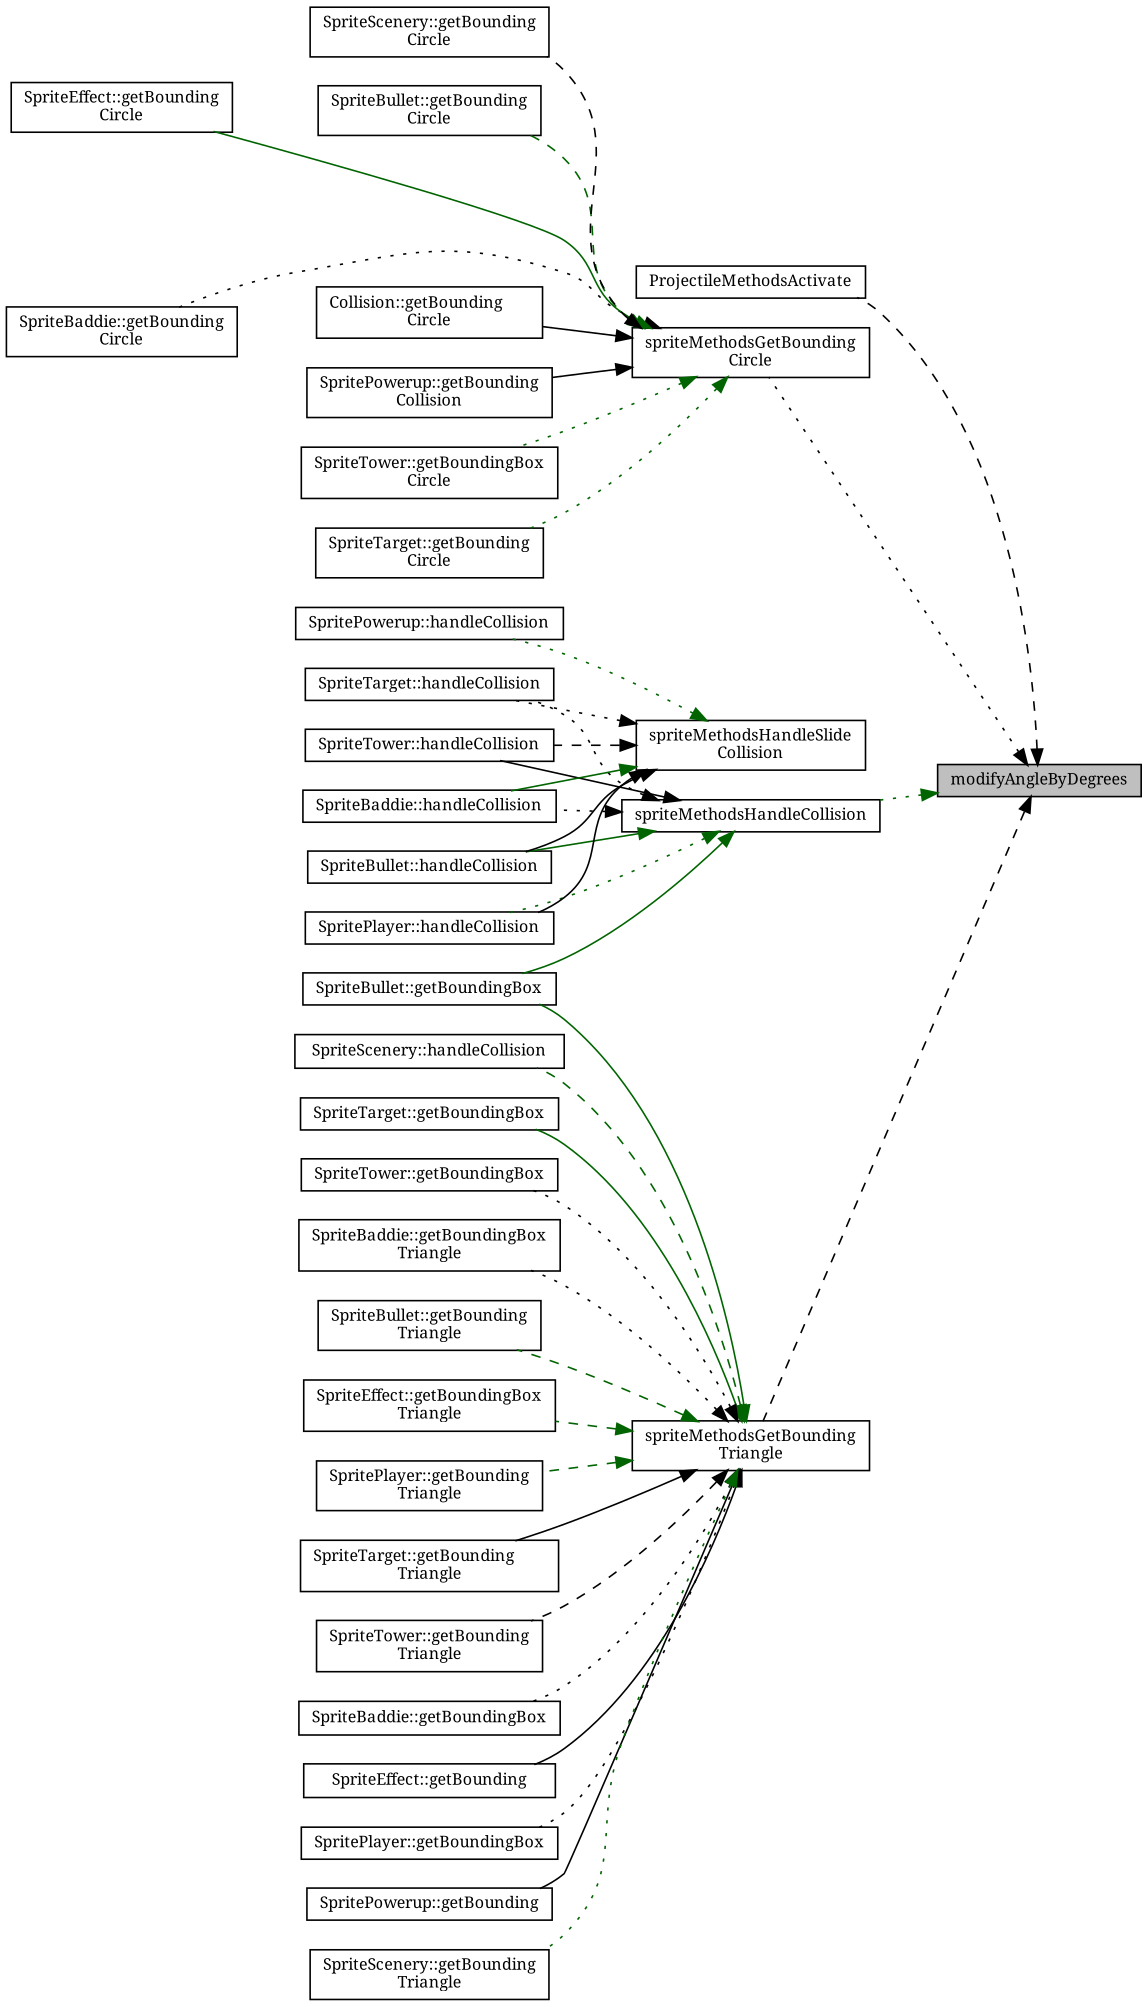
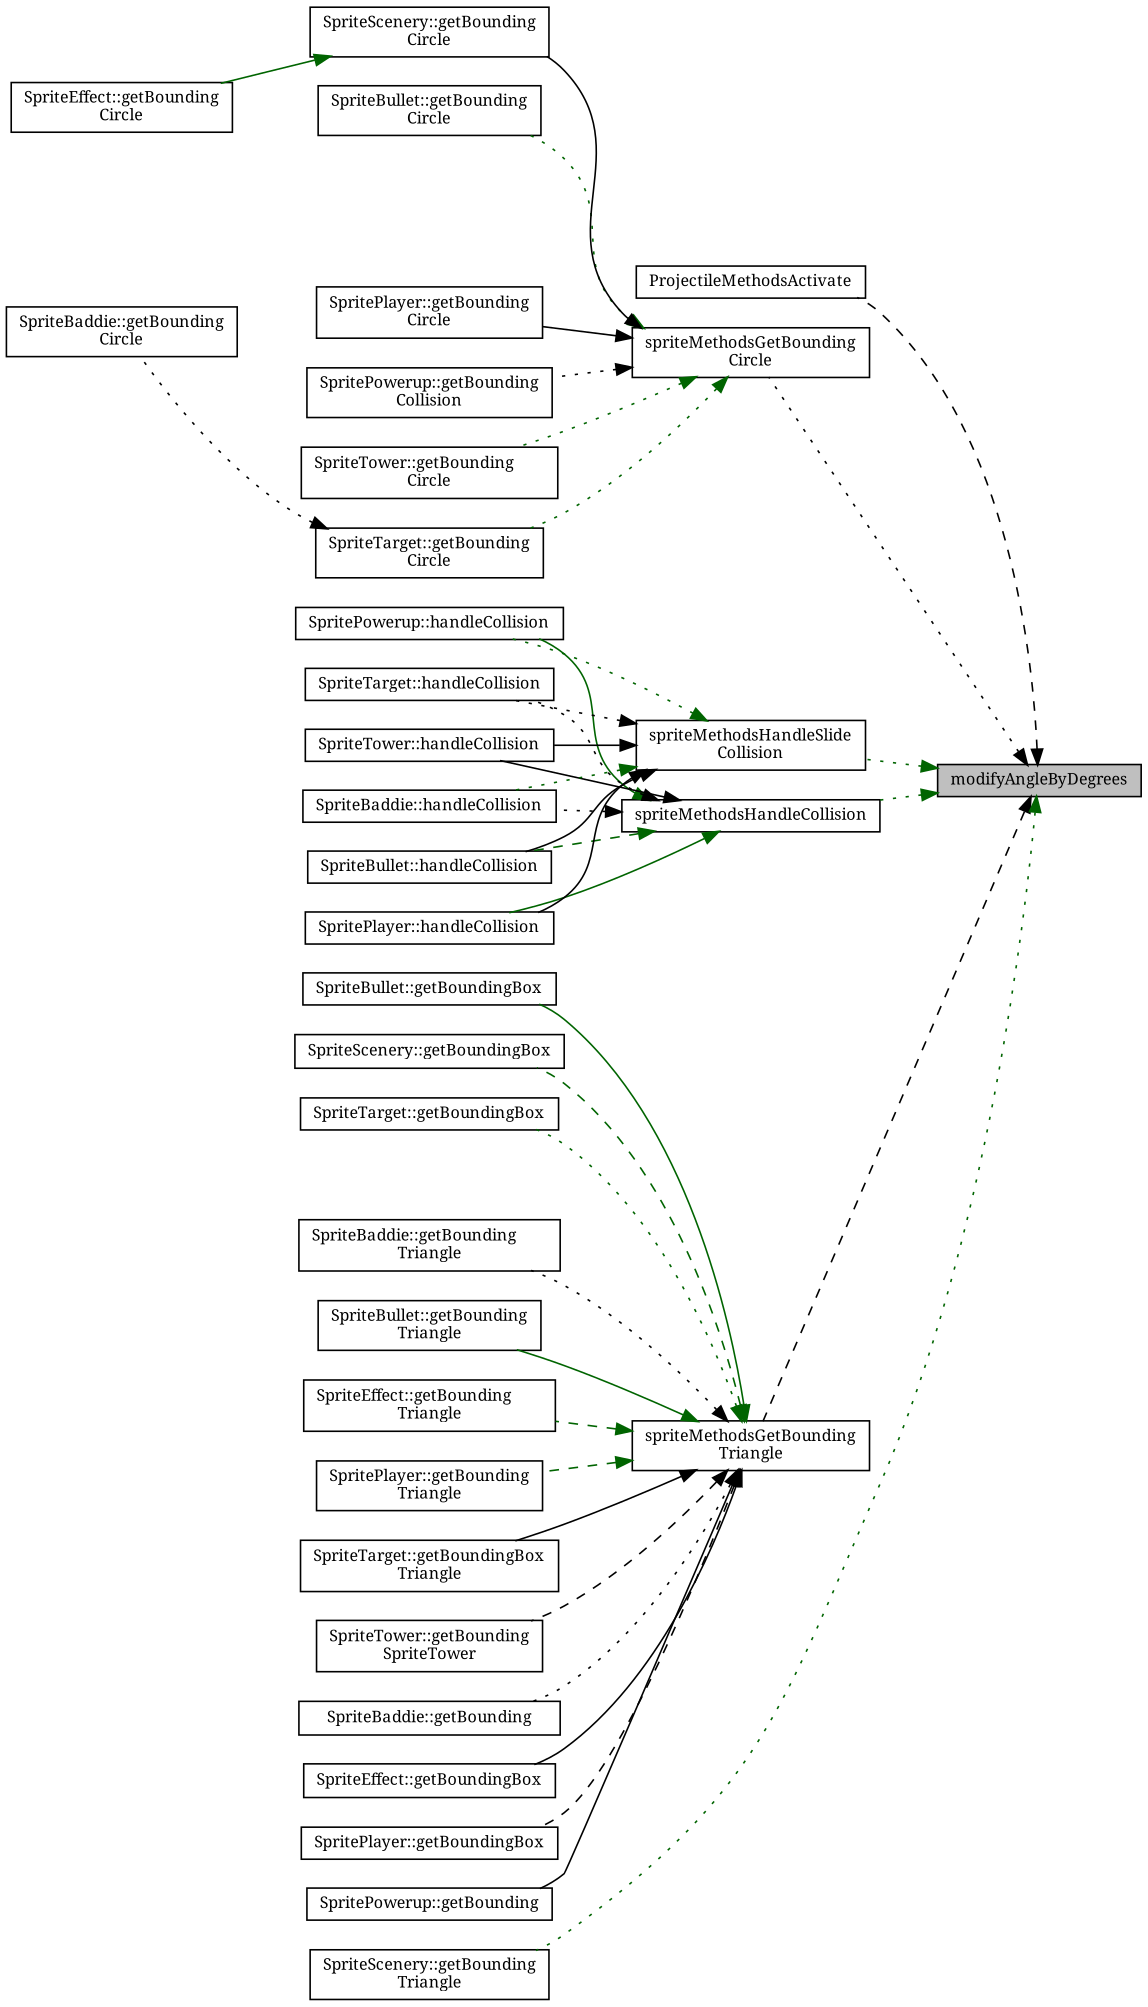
  digraph {
    fontname="Noto Serif"
    rankdir=RL
    node [color=black fillcolor=white fontname="Noto Serif" fontsize=10 shape=record style=filled]
    edge [color=black dir=back fontname="Noto Serif" fontsize=10 labelfontname=Helvetica labelfontsize=10 style=dotted]
    n1 [fillcolor=grey75 fontcolor=black height=0.2 label=modifyAngleByDegrees width=0.4]
    n2 [height=0.2 label=ProjectileMethodsActivate width=0.4]
    n3 [height=0.2 label="spriteMethodsGetBounding\lCircle" width=0.4]
    n4 [height=0.2 label="spriteMethodsGetBounding\lTriangle" width=0.4]
    n5 [height=0.2 label=spriteMethodsHandleCollision width=0.4]
    n6 [height=0.2 label="spriteMethodsHandleSlide\lCollision" width=0.4]
    n7 [height=0.2 label="SpriteBaddie::getBounding\lCircle" width=0.4]
    n8 [height=0.2 label="SpriteBullet::getBounding\lCircle" width=0.4]
    n9 [height=0.2 label="SpriteEffect::getBounding\lCircle" width=0.4]
-   n10 [height=0.2 label="Collision::getBounding\lCircle" width=0.4]
+   n10 [height=0.2 label="SpritePlayer::getBounding\lCircle" width=0.4]
    n11 [height=0.2 label="SpritePowerup::getBounding\lCollision" width=0.4]
    n12 [height=0.2 label="SpriteScenery::getBounding\lCircle" width=0.4]
    n13 [height=0.2 label="SpriteTarget::getBounding\lCircle" width=0.4]
-   n14 [height=0.2 label="SpriteTower::getBoundingBox\lCircle" width=0.4]
-   n15 [height=0.2 label="SpriteBaddie::getBoundingBox" width=0.4]
+   n14 [height=0.2 label="SpriteTower::getBounding\lCircle" width=0.4]
+   n15 [height=0.2 label="SpriteBaddie::getBounding" width=0.4]
    n16 [height=0.2 label="SpriteBullet::getBoundingBox" width=0.4]
-   n17 [height=0.2 label="SpriteEffect::getBounding" width=0.4]
+   n17 [height=0.2 label="SpriteEffect::getBoundingBox" width=0.4]
    n18 [height=0.2 label="SpritePlayer::getBoundingBox" width=0.4]
    n19 [height=0.2 label="SpritePowerup::getBounding" width=0.4]
-   n20 [height=0.2 label="SpriteScenery::handleCollision" width=0.4]
+   n20 [height=0.2 label="SpriteScenery::getBoundingBox" width=0.4]
    n21 [height=0.2 label="SpriteTarget::getBoundingBox" width=0.4]
-   n22 [height=0.2 label="SpriteTower::getBoundingBox" width=0.4]
-   n23 [height=0.2 label="SpriteBaddie::getBoundingBox\lTriangle" width=0.4]
+   n23 [height=0.2 label="SpriteBaddie::getBounding\lTriangle" width=0.4]
    n24 [height=0.2 label="SpriteBullet::getBounding\lTriangle" width=0.4]
-   n25 [height=0.2 label="SpriteEffect::getBoundingBox\lTriangle" width=0.4]
+   n25 [height=0.2 label="SpriteEffect::getBounding\lTriangle" width=0.4]
    n26 [height=0.2 label="SpritePlayer::getBounding\lTriangle" width=0.4]
    n27 [height=0.2 label="SpriteScenery::getBounding\lTriangle" width=0.4]
-   n28 [height=0.2 label="SpriteTarget::getBounding\lTriangle" width=0.4]
-   n29 [height=0.2 label="SpriteTower::getBounding\lTriangle" width=0.4]
+   n28 [height=0.2 label="SpriteTarget::getBoundingBox\lTriangle" width=0.4]
+   n29 [height=0.2 label="SpriteTower::getBounding\lSpriteTower" width=0.4]
    n30 [height=0.2 label="SpriteBaddie::handleCollision" width=0.4]
    n31 [height=0.2 label="SpriteBullet::handleCollision" width=0.4]
    n32 [height=0.2 label="SpritePlayer::handleCollision" width=0.4]
    n33 [height=0.2 label="SpritePowerup::handleCollision" width=0.4]
    n34 [height=0.2 label="SpriteTarget::handleCollision" width=0.4]
    n35 [height=0.2 label="SpriteTower::handleCollision" width=0.4]
    n1 -> n2 [style=dashed]
    n1 -> n3
    n1 -> n4 [style=dashed]
    n1 -> n5 [color=darkgreen]
-   n3 -> n7
-   n3 -> n8 [color=darkgreen style=dashed]
-   n3 -> n9 [color=darkgreen style=solid]
+   n1 -> n6 [color=darkgreen]
+   n13 -> n7
+   n3 -> n8 [color=darkgreen]
+   n12 -> n9 [color=darkgreen style=solid]
    n3 -> n10 [style=solid]
-   n3 -> n11 [style=solid]
-   n3 -> n12 [style=dashed]
+   n3 -> n11
+   n3 -> n12 [style=solid]
    n3 -> n13 [color=darkgreen]
    n3 -> n14 [color=darkgreen]
    n4 -> n15
    n4 -> n16 [color=darkgreen style=solid]
    n4 -> n17 [style=solid]
-   n4 -> n18
+   n4 -> n18 [style=dashed]
    n4 -> n19 [style=solid]
    n4 -> n20 [color=darkgreen style=dashed]
-   n4 -> n21 [color=darkgreen style=solid]
-   n4 -> n22
+   n4 -> n21 [color=darkgreen]
    n4 -> n23
-   n4 -> n24 [color=darkgreen style=dashed]
+   n4 -> n24 [color=darkgreen style=solid]
    n4 -> n25 [color=darkgreen style=dashed]
    n4 -> n26 [color=darkgreen style=dashed]
-   n4 -> n27 [color=darkgreen]
+   n1 -> n27 [color=darkgreen]
    n4 -> n28 [style=solid]
    n4 -> n29 [style=dashed]
    n5 -> n30
-   n5 -> n31 [color=darkgreen style=solid]
-   n5 -> n32 [color=darkgreen]
-   n5 -> n16 [color=darkgreen style=solid]
+   n5 -> n31 [color=darkgreen style=dashed]
+   n5 -> n32 [color=darkgreen style=solid]
+   n5 -> n33 [color=darkgreen style=solid]
    n5 -> n34
    n5 -> n35 [style=solid]
-   n6 -> n30 [color=darkgreen style=solid]
+   n6 -> n30 [color=darkgreen]
    n6 -> n31 [style=solid]
    n6 -> n32 [style=solid]
    n6 -> n33 [color=darkgreen]
    n6 -> n34
-   n6 -> n35 [style=dashed]
+   n6 -> n35 [style=solid]
  }
